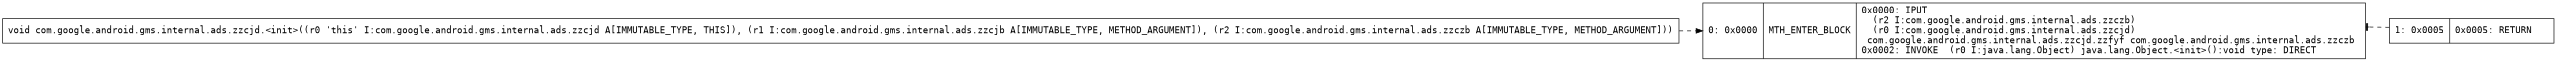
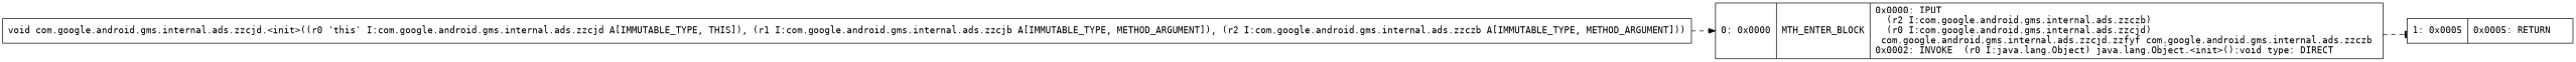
  digraph {
    rankdir=LR
    fontname="DejaVu Sans Mono"
    node [shape=record fontname="DejaVu Sans Mono"]
    edge [style=dashed fontname="DejaVu Sans Mono"]
    n1 [label="{0\:\ 0x0000|MTH_ENTER_BLOCK\l|0x0000: IPUT  \l  (r2 I:com.google.android.gms.internal.ads.zzczb)\l  (r0 I:com.google.android.gms.internal.ads.zzcjd)\l com.google.android.gms.internal.ads.zzcjd.zzfyf com.google.android.gms.internal.ads.zzczb \l0x0002: INVOKE  (r0 I:java.lang.Object) java.lang.Object.\<init\>():void type: DIRECT \l}"]
    n2 [label="{1\:\ 0x0005|0x0005: RETURN   \l}"]
    n3 [label="{void com.google.android.gms.internal.ads.zzcjd.\<init\>((r0 'this' I:com.google.android.gms.internal.ads.zzcjd A[IMMUTABLE_TYPE, THIS]), (r1 I:com.google.android.gms.internal.ads.zzcjb A[IMMUTABLE_TYPE, METHOD_ARGUMENT]), (r2 I:com.google.android.gms.internal.ads.zzczb A[IMMUTABLE_TYPE, METHOD_ARGUMENT])) }"]
-   n2 -> n1 [arrowhead=tee]
+   n1 -> n2 [arrowhead=tee]
    n3 -> n1 [arrowhead=normal]
  }
